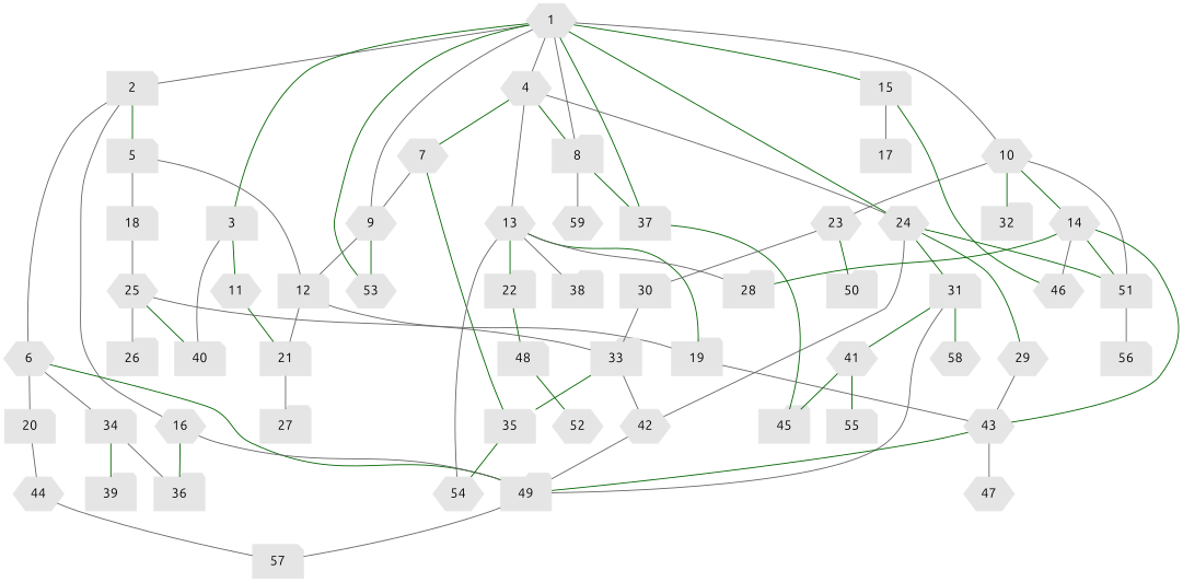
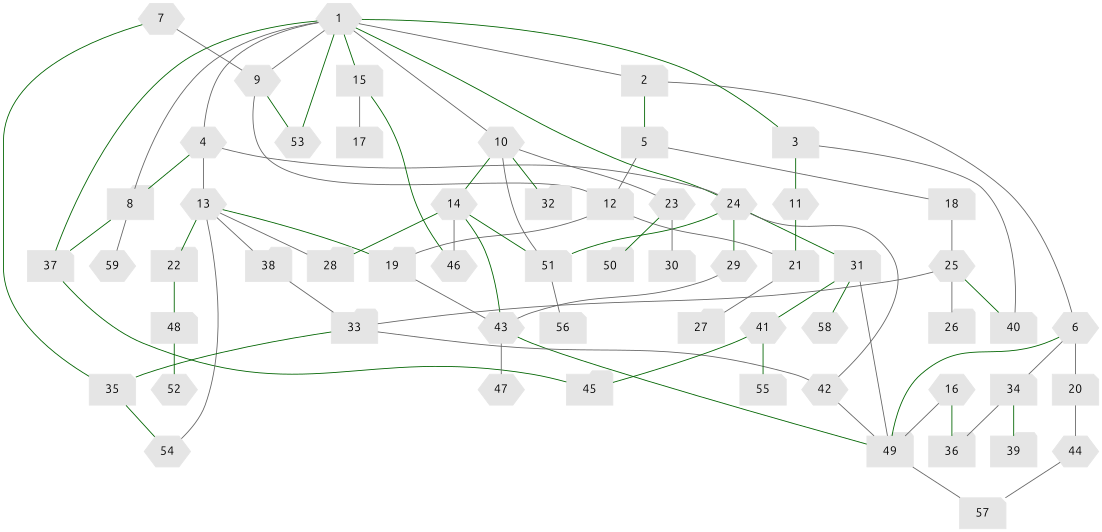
  graph {
    fontname=Ubuntu
    node [color=gray90 fontname=Ubuntu shape=hexagon style=filled]
    edge [color=gray40 fontname=Ubuntu weight=1.0]
    2 [shape=note]
    1
    3 [shape=note]
    4
    8 [shape=folder]
    9
    10
    15 [shape=note]
    24
    37 [shape=note]
    53
    5 [shape=note]
    6
    16
    11
    40 [shape=note]
    7
    13
    59
    12 [shape=note]
    14
    23
    32 [shape=folder]
    51 [shape=note]
    46
    17 [shape=note]
    29
    31 [shape=note]
    42
    45 [shape=folder]
    18 [shape=note]
    20 [shape=note]
    34 [shape=note]
    49 [shape=folder]
    36 [shape=folder]
    21 [shape=note]
    35 [shape=note]
    19 [shape=folder]
    22 [shape=folder]
    28 [shape=folder]
    38 [shape=folder]
    54
    25
    44
    39 [shape=folder]
    57 [shape=note]
    43
    30 [shape=note]
    50 [shape=folder]
    56 [shape=note]
    27 [shape=folder]
    48 [shape=note]
    47
    26 [shape=folder]
    33 [shape=folder]
    52
    41
    58
    55 [shape=note]
    2 -- 5 [color=darkgreen weight=2.0]
    2 -- 6
-   2 -- 16
    1 -- 2
    1 -- 3 [color=darkgreen]
    1 -- 4
    1 -- 8
    1 -- 9
    1 -- 10
    1 -- 15 [color=darkgreen]
    1 -- 24 [color=darkgreen]
    1 -- 37 [color=darkgreen]
    1 -- 53 [color=darkgreen]
    3 -- 11 [color=darkgreen]
    3 -- 40
    4 -- 8 [color=darkgreen]
    4 -- 24
-   4 -- 7 [color=darkgreen]
    4 -- 13
    8 -- 37 [color=darkgreen]
    8 -- 59
    9 -- 53 [color=darkgreen]
    9 -- 12
    10 -- 14 [color=darkgreen]
    10 -- 23
    10 -- 32 [color=darkgreen]
    10 -- 51
    15 -- 46 [color=darkgreen]
    15 -- 17
    24 -- 51 [color=darkgreen]
    24 -- 29 [color=darkgreen]
    24 -- 31 [color=darkgreen]
    24 -- 42
    37 -- 45 [color=darkgreen]
    5 -- 12
    5 -- 18
    6 -- 20
    6 -- 34
    6 -- 49 [color=darkgreen]
    16 -- 49 [weight=2.0]
    16 -- 36 [color=darkgreen]
    11 -- 21 [color=darkgreen]
    7 -- 9
    7 -- 35 [color=darkgreen]
    13 -- 19 [color=darkgreen]
    13 -- 22 [color=darkgreen weight=4.0]
    13 -- 28
    13 -- 38
    13 -- 54
    12 -- 21
    12 -- 19
    14 -- 51 [color=darkgreen]
    14 -- 46
    14 -- 28 [color=darkgreen]
    14 -- 43 [color=darkgreen]
    23 -- 30
    23 -- 50 [color=darkgreen]
    51 -- 56
    29 -- 43
    31 -- 49
    31 -- 41 [color=darkgreen]
    31 -- 58 [color=darkgreen]
    42 -- 49
    18 -- 25 [weight=2.0]
    20 -- 44
    34 -- 36
    34 -- 39 [color=darkgreen]
    49 -- 57
    21 -- 27
    35 -- 54 [color=darkgreen]
    19 -- 43
    22 -- 48 [color=darkgreen]
    25 -- 40 [color=darkgreen]
    25 -- 26
    25 -- 33
    44 -- 57
    43 -- 49 [color=darkgreen]
    43 -- 47
-   30 -- 33
+   38 -- 33
    48 -- 52 [color=darkgreen]
    33 -- 42
    33 -- 35 [color=darkgreen]
    41 -- 45 [color=darkgreen]
    41 -- 55 [color=darkgreen]
  }
